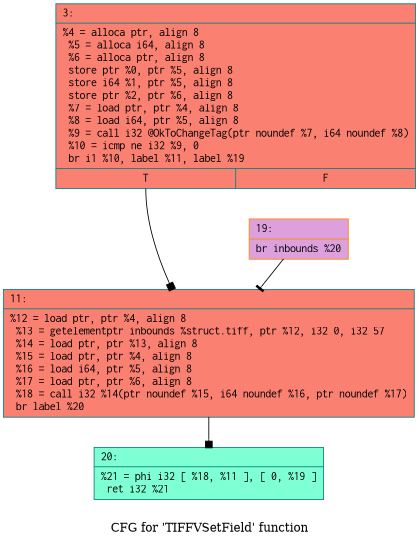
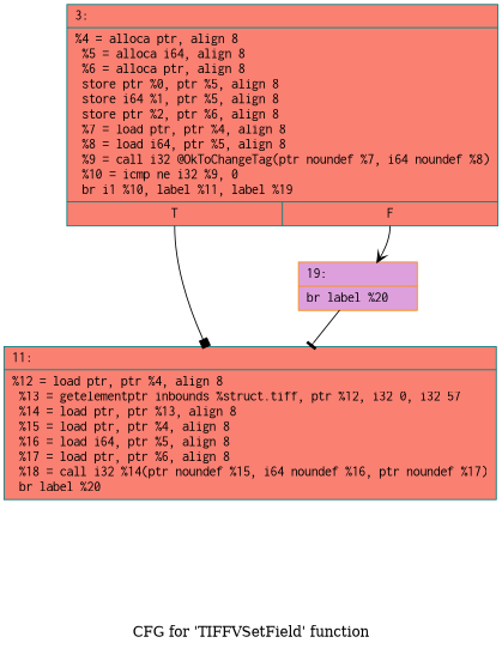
  digraph {
    label="CFG for 'TIFFVSetField' function"
    node [color=teal fillcolor=salmon fontname=Courier shape=record style=filled]
    edge [arrowhead=box]
    n1 [label="{3:\l|  %4 = alloca ptr, align 8\l  %5 = alloca i64, align 8\l  %6 = alloca ptr, align 8\l  store ptr %0, ptr %5, align 8\l  store i64 %1, ptr %5, align 8\l  store ptr %2, ptr %6, align 8\l  %7 = load ptr, ptr %4, align 8\l  %8 = load i64, ptr %5, align 8\l  %9 = call i32 @OkToChangeTag(ptr noundef %7, i64 noundef %8)\l  %10 = icmp ne i32 %9, 0\l  br i1 %10, label %11, label %19\l|{<s0>T|<s1>F}}"]
    n2 [label="{11:\l|  %12 = load ptr, ptr %4, align 8\l  %13 = getelementptr inbounds %struct.tiff, ptr %12, i32 0, i32 57\l  %14 = load ptr, ptr %13, align 8\l  %15 = load ptr, ptr %4, align 8\l  %16 = load i64, ptr %5, align 8\l  %17 = load ptr, ptr %6, align 8\l  %18 = call i32 %14(ptr noundef %15, i64 noundef %16, ptr noundef %17)\l  br label %20\l}"]
-   n3 [color=darkorange fillcolor=plum label="{19:\l|  br inbounds %20\l}"]
-   n4 [fillcolor=aquamarine label="{20:\l|  %21 = phi i32 [ %18, %11 ], [ 0, %19 ]\l  ret i32 %21\l}"]
+   n3 [color=darkorange fillcolor=plum label="{19:\l|  br label %20\l}"]
    n1 -> n2 [tailport=s0]
-   n2 -> n4
+   n1 -> n3 [arrowhead=vee tailport=s1]
    n3 -> n2 [arrowhead=tee]
  }
